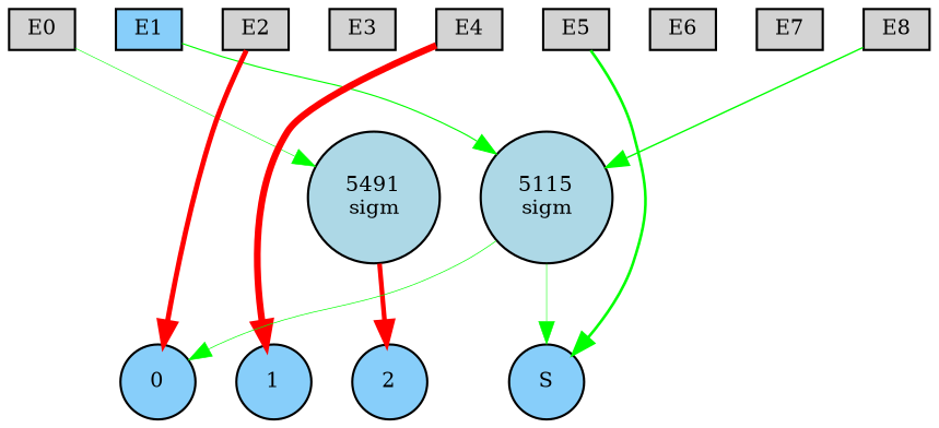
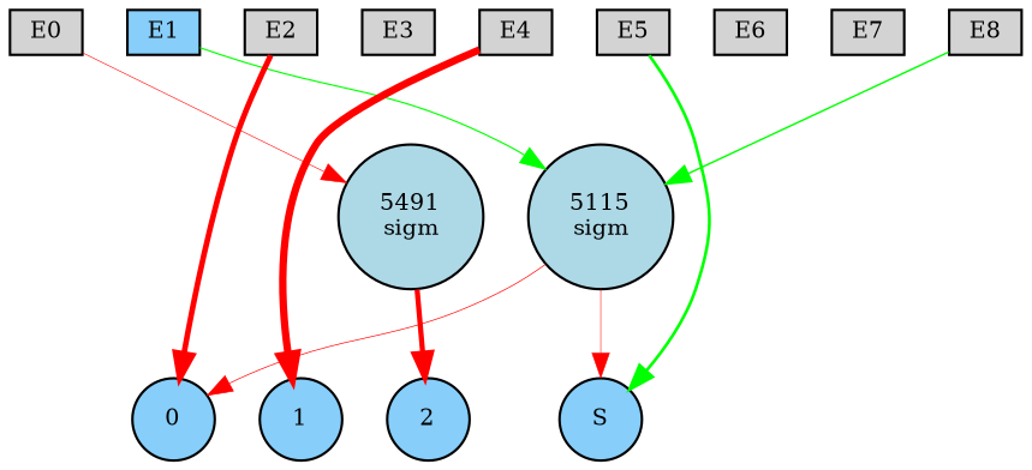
  digraph {
    node [fillcolor=lightgray fontsize=9 shape=box style=filled]
    edge [style=invis]
    E0 [height=0.2 width=0.2]
    E1 [fillcolor=lightskyblue height=0.2 width=0.2]
    E2 [height=0.2 width=0.2]
    E3 [height=0.2 width=0.2]
    E4 [height=0.2 width=0.2]
    E5 [height=0.2 width=0.2]
    E6 [height=0.2 width=0.2]
    E7 [height=0.2 width=0.2]
    E8 [height=0.2 width=0.2]
    0 [fillcolor=lightskyblue height=0.2 shape=circle width=0.2]
    1 [fillcolor=lightskyblue height=0.2 shape=circle width=0.2]
    2 [fillcolor=lightskyblue height=0.2 shape=circle width=0.2]
    S [fillcolor=lightskyblue height=0.2 shape=circle width=0.2]
    n14 [fillcolor=lightblue height=0.2 label="5491\nsigm" shape=circle width=0.2]
    n15 [fillcolor=lightblue height=0.2 label="5115\nsigm" shape=circle width=0.2]
    subgraph sub_1 {
      rank=source
      E0
      E1
      E2
      E3
      E4
      E5
      E6
      E7
      E8
    }
    subgraph sub_2 {
      rank=sink
      0
      1
      2
      S
    }
    E0 -> E1
-   E0 -> n14 [color=green penwidth=0.2700137879906331 style=solid]
+   E0 -> n14 [color=red penwidth=0.2700137879906331 style=solid]
    E1 -> E2
    E1 -> n15 [color=green penwidth=0.5327948790275978 style=solid]
    E2 -> E3
    E2 -> 0 [color=red penwidth=2.2378968390629637 style=solid]
    E3 -> E4
    E4 -> E5
    E4 -> 1 [color=red penwidth=2.9755426039978734 style=solid]
    E5 -> E6
    E5 -> S [color=green penwidth=1.2151653990158895 style=solid]
    E6 -> E7
    E7 -> E8
    E8 -> n15 [color=green penwidth=0.6555299698324143 style=solid]
    0 -> 1
    1 -> 2
    2 -> S
    n14 -> 2 [color=red penwidth=2.0612961760728536 style=solid]
-   n15 -> 0 [color=green penwidth=0.31631334847625714 style=solid]
-   n15 -> S [color=green penwidth=0.2468576373490456 style=solid]
+   n15 -> 0 [color=red penwidth=0.31631334847625714 style=solid]
+   n15 -> S [color=red penwidth=0.2468576373490456 style=solid]
  }
